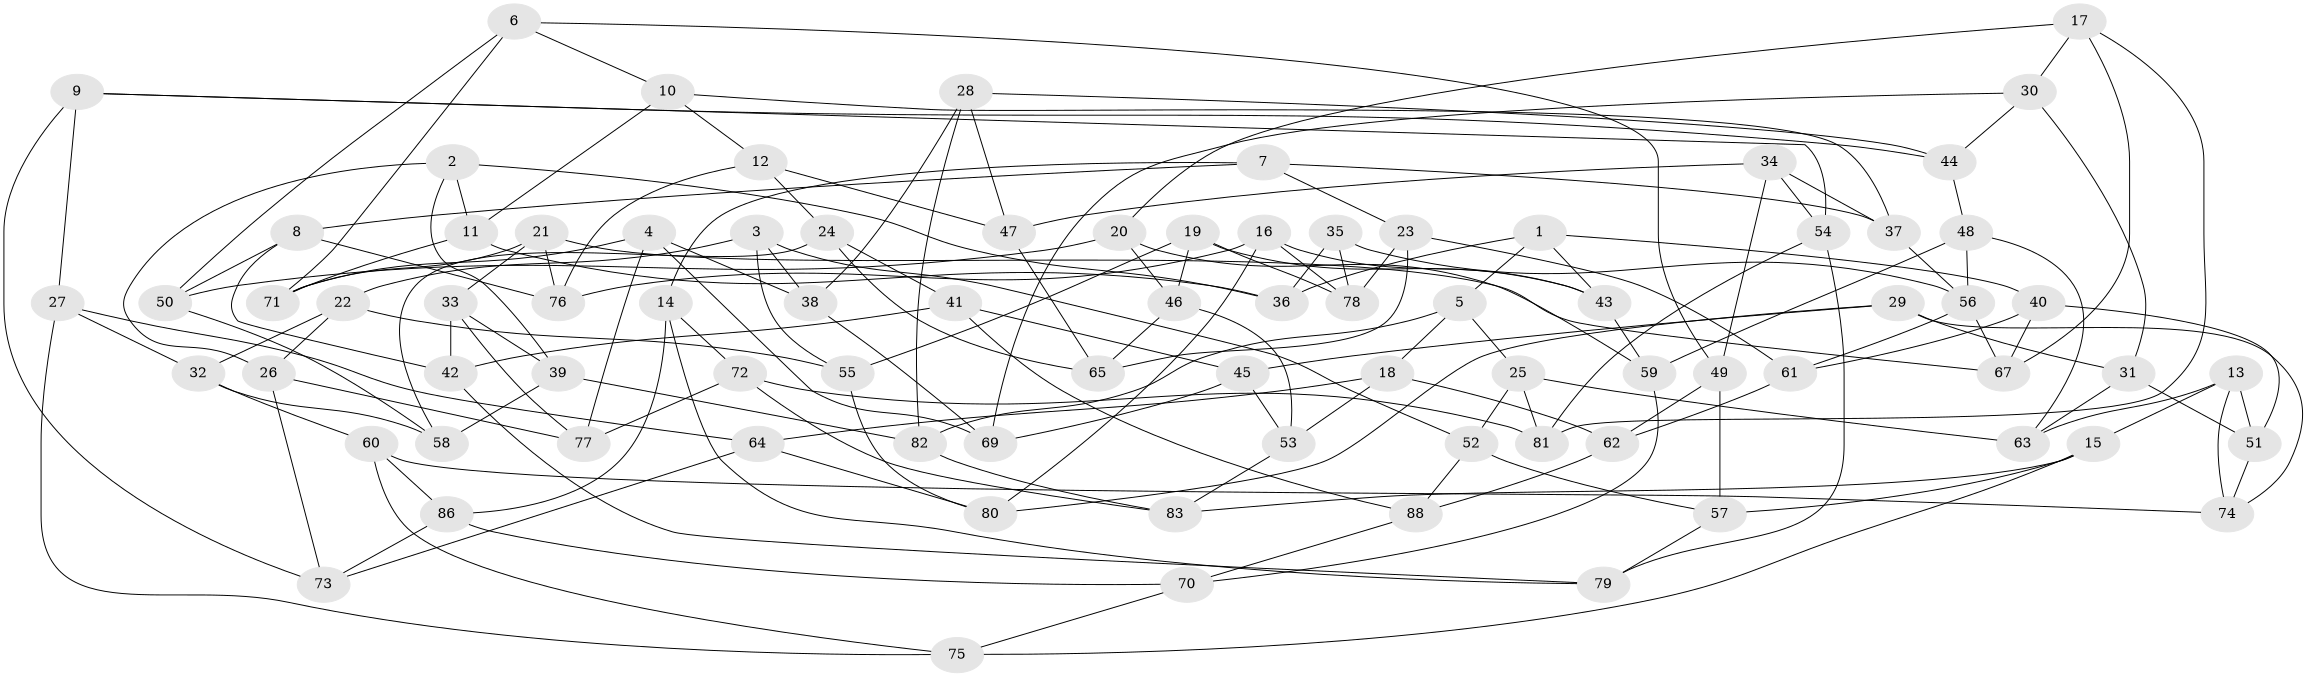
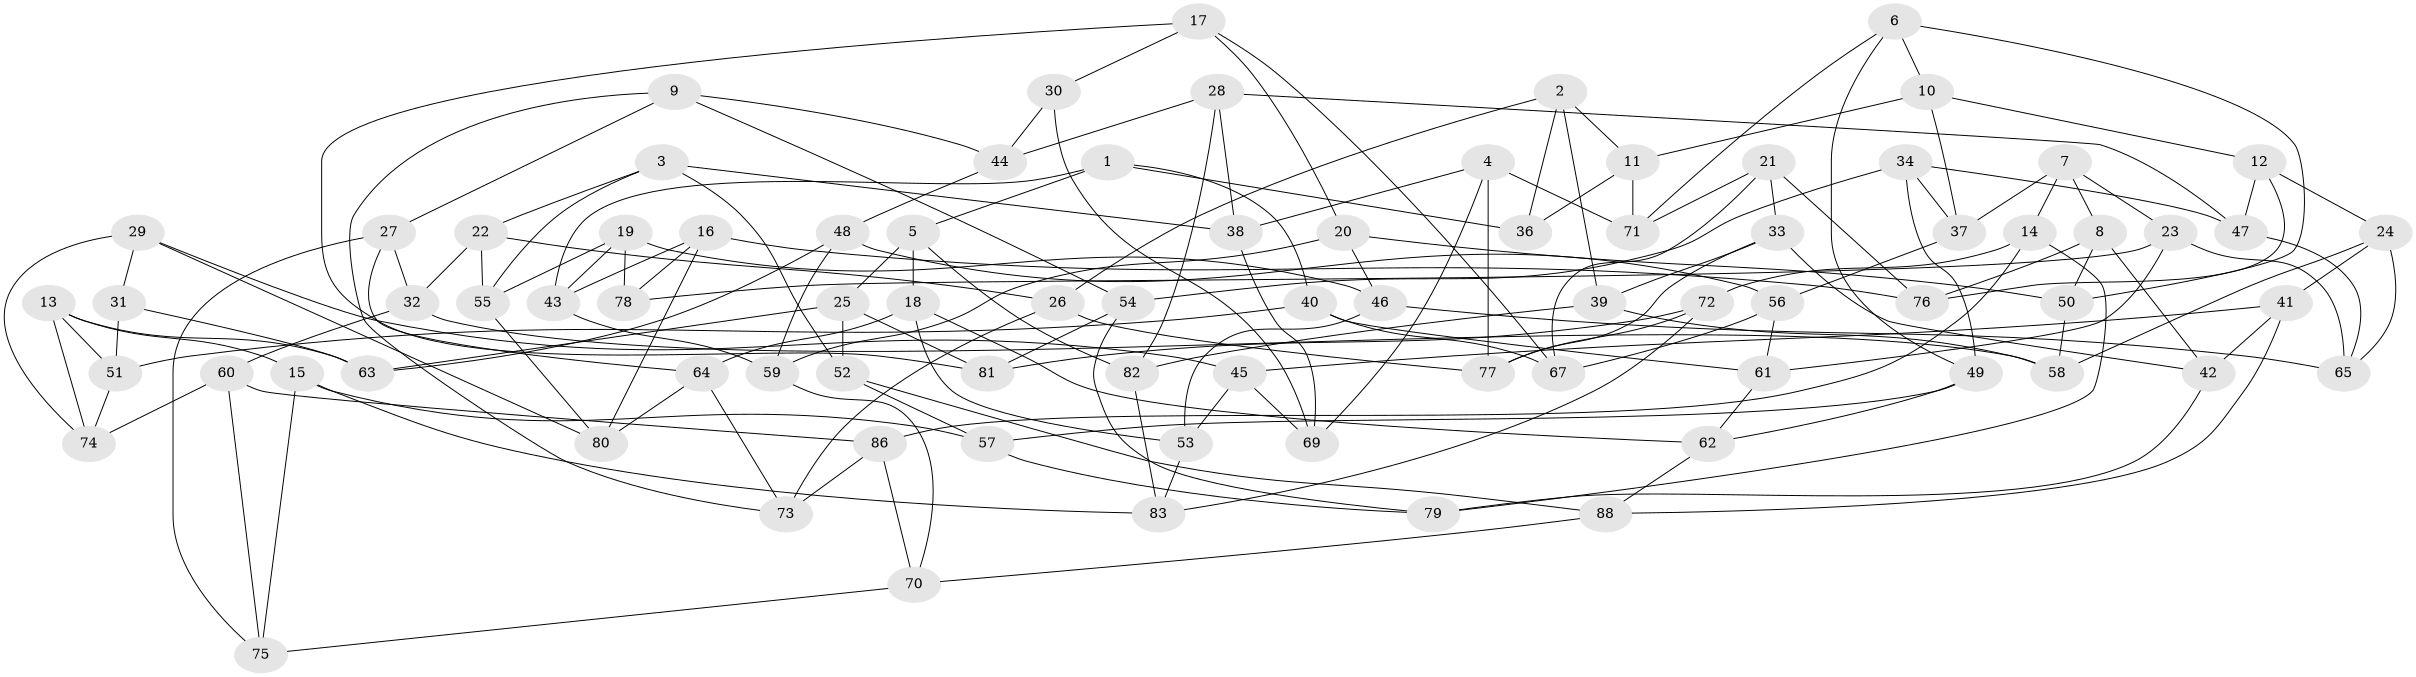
  graph {
    node [color=gray90 style=filled]
    1
    5
    36
    40
    43
    18
    25
    82
    51
    67
    61
    59
    2
    11
    26
    39
    71
    77
    73
    58
    3
    22
    38
    52
    55
    32
    69
    57
    n29 [label=88]
    80
    4
    53
    62
    64
    63
    81
    83
    6
    10
    49
    50
    37
    12
    7
    8
    14
    23
    42
    76
    n50 [label=86]
    72
    79
    78
    65
    56
    9
    27
    44
    54
    75
    48
    24
    47
    41
    13
    15
    74
    70
    16
    17
    20
    30
    46
    31
    19
    21
    33
    60
    45
    28
    29
    34
-   35
    1 -- 5
    1 -- 36
    1 -- 40
    1 -- 43
    5 -- 18
    5 -- 25
    5 -- 82
    40 -- 51
    40 -- 67
    40 -- 61
    43 -- 59
    18 -- 53
    18 -- 62
    18 -- 64
    25 -- 52
    25 -- 63
    25 -- 81
    82 -- 83
    51 -- 74
    61 -- 62
    59 -- 70
    2 -- 36
    2 -- 11
    2 -- 26
    2 -- 39
    11 -- 36
    11 -- 71
    26 -- 77
    26 -- 73
    39 -- 82
    39 -- 58
    3 -- 22
    3 -- 38
    3 -- 52
    3 -- 55
    22 -- 26
    22 -- 55
    22 -- 32
    38 -- 69
    52 -- 57
    52 -- n29
    55 -- 80
    32 -- 58
    32 -- 60
    57 -- 79
    n29 -- 70
    4 -- 71
    4 -- 77
    4 -- 38
    4 -- 69
    53 -- 83
    62 -- n29
    64 -- 73
    64 -- 80
    6 -- 71
    6 -- 10
    6 -- 49
    6 -- 50
    10 -- 11
    10 -- 37
    10 -- 12
    49 -- 57
    49 -- 62
    50 -- 58
    37 -- 56
    12 -- 76
    12 -- 24
    12 -- 47
    7 -- 37
    7 -- 8
    7 -- 14
    7 -- 23
    8 -- 50
    8 -- 42
    8 -- 76
    14 -- n50
    14 -- 72
    14 -- 79
    23 -- 61
    23 -- 78
    23 -- 65
    42 -- 79
    n50 -- 73
    n50 -- 70
    72 -- 77
    72 -- 81
    72 -- 83
    56 -- 67
    56 -- 61
    9 -- 73
    9 -- 27
    9 -- 44
    9 -- 54
    27 -- 32
    27 -- 64
    27 -- 75
    44 -- 48
    54 -- 81
    54 -- 79
    48 -- 59
    48 -- 63
    48 -- 56
    24 -- 58
    24 -- 65
    24 -- 41
    47 -- 65
    41 -- n29
    41 -- 42
    41 -- 45
    13 -- 51
    13 -- 63
    13 -- 15
    13 -- 74
    15 -- 57
    15 -- 83
    15 -- 75
    70 -- 75
    16 -- 43
    16 -- 80
    16 -- 76
    16 -- 78
    17 -- 67
    17 -- 81
    17 -- 20
    17 -- 30
    20 -- 59
    20 -- 50
    20 -- 46
    30 -- 69
    30 -- 44
-   30 -- 31
    46 -- 53
    46 -- 65
    31 -- 51
    31 -- 63
    19 -- 43
    19 -- 55
    19 -- 78
    19 -- 46
    21 -- 67
    21 -- 71
    21 -- 76
    21 -- 33
    33 -- 39
    33 -- 77
    33 -- 42
    60 -- n50
    60 -- 75
    60 -- 74
    45 -- 69
    45 -- 53
    28 -- 82
    28 -- 38
    28 -- 44
    28 -- 47
    29 -- 80
    29 -- 74
    29 -- 31
    29 -- 45
    34 -- 49
    34 -- 37
    34 -- 54
    34 -- 47
-   35 -- 36
-   35 -- 78
-   35 -- 56
  }
